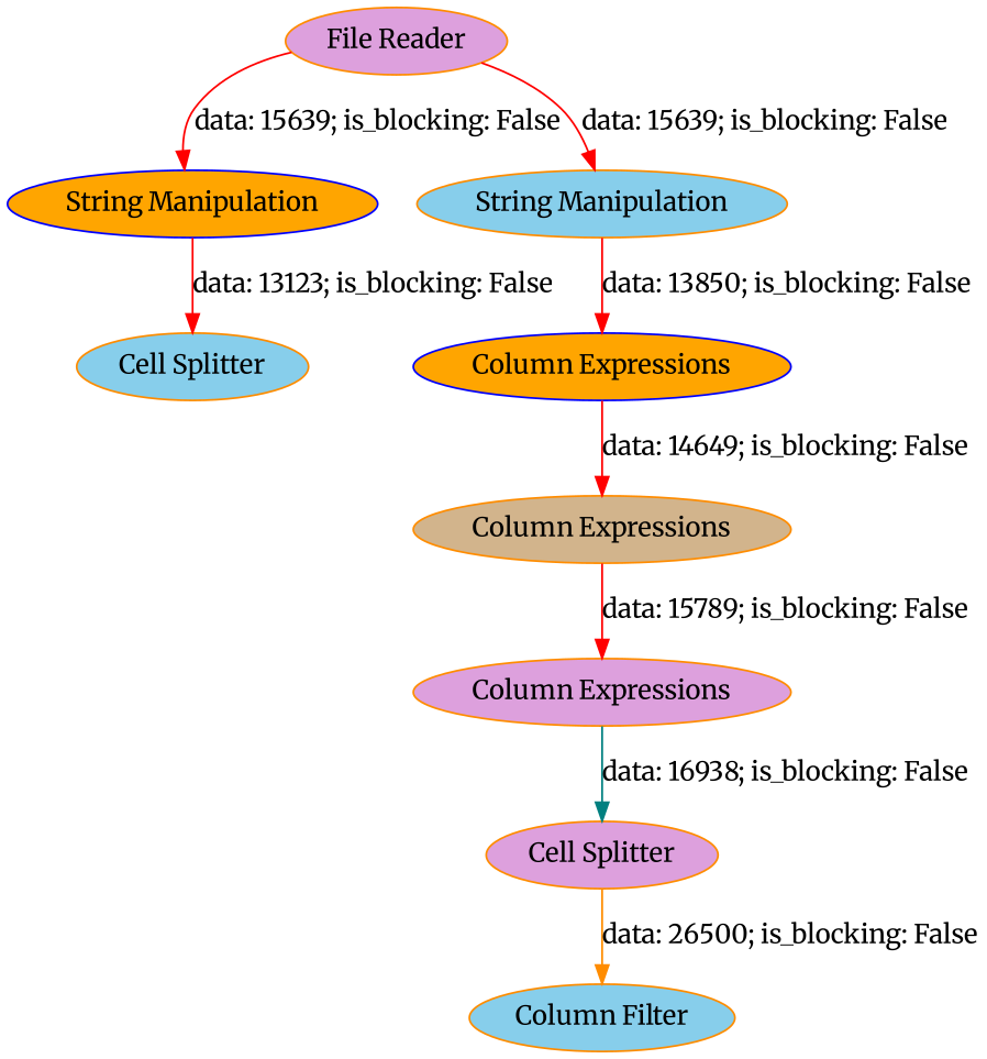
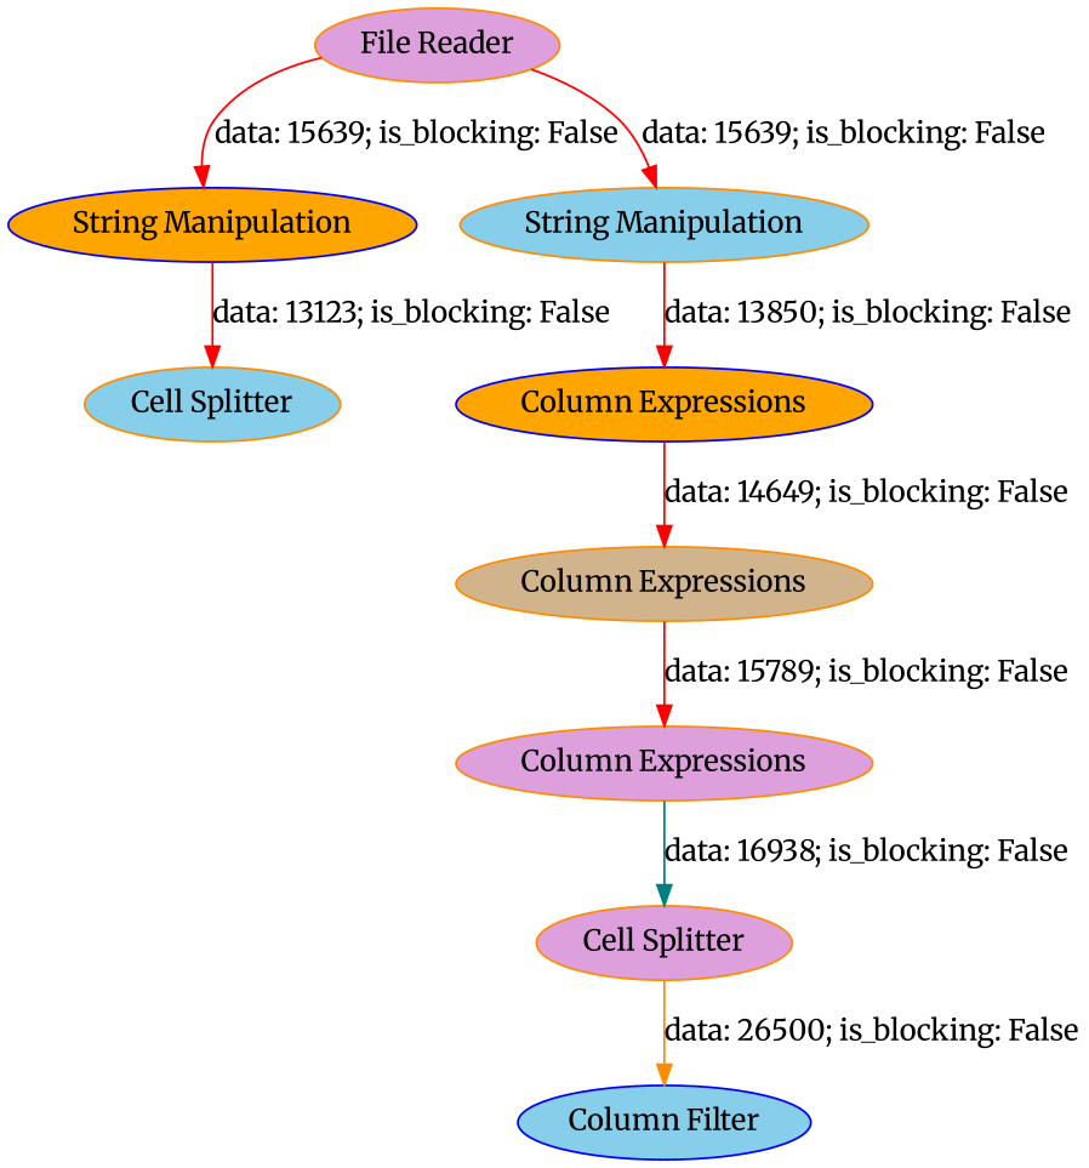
  digraph {
    rankdir=TB
    fontname=Merriweather
    node [style=filled fillcolor=plum color=darkorange fontname=Merriweather]
    edge [color=red fontname=Merriweather]
    n1 [label="File Reader"]
    n2 [label="String Manipulation" fillcolor=orange color=blue]
    n3 [label="String Manipulation" fillcolor=skyblue]
    n4 [label="Column Expressions" fillcolor=orange color=blue]
    n5 [label="Column Expressions" fillcolor=tan]
    n6 [label="Column Expressions"]
    n7 [label="Cell Splitter"]
    n8 [label="Cell Splitter" fillcolor=skyblue]
-   n9 [label="Column Filter" fillcolor=skyblue]
+   n9 [label="Column Filter" fillcolor=skyblue color=blue]
    n1 -> n2 [label="data: 15639; is_blocking: False"]
    n1 -> n3 [label="data: 15639; is_blocking: False"]
    n2 -> n8 [label="data: 13123; is_blocking: False"]
    n3 -> n4 [label="data: 13850; is_blocking: False"]
    n4 -> n5 [label="data: 14649; is_blocking: False"]
    n5 -> n6 [label="data: 15789; is_blocking: False"]
    n6 -> n7 [label="data: 16938; is_blocking: False" color=teal]
    n7 -> n9 [label="data: 26500; is_blocking: False" color=darkorange]
  }
